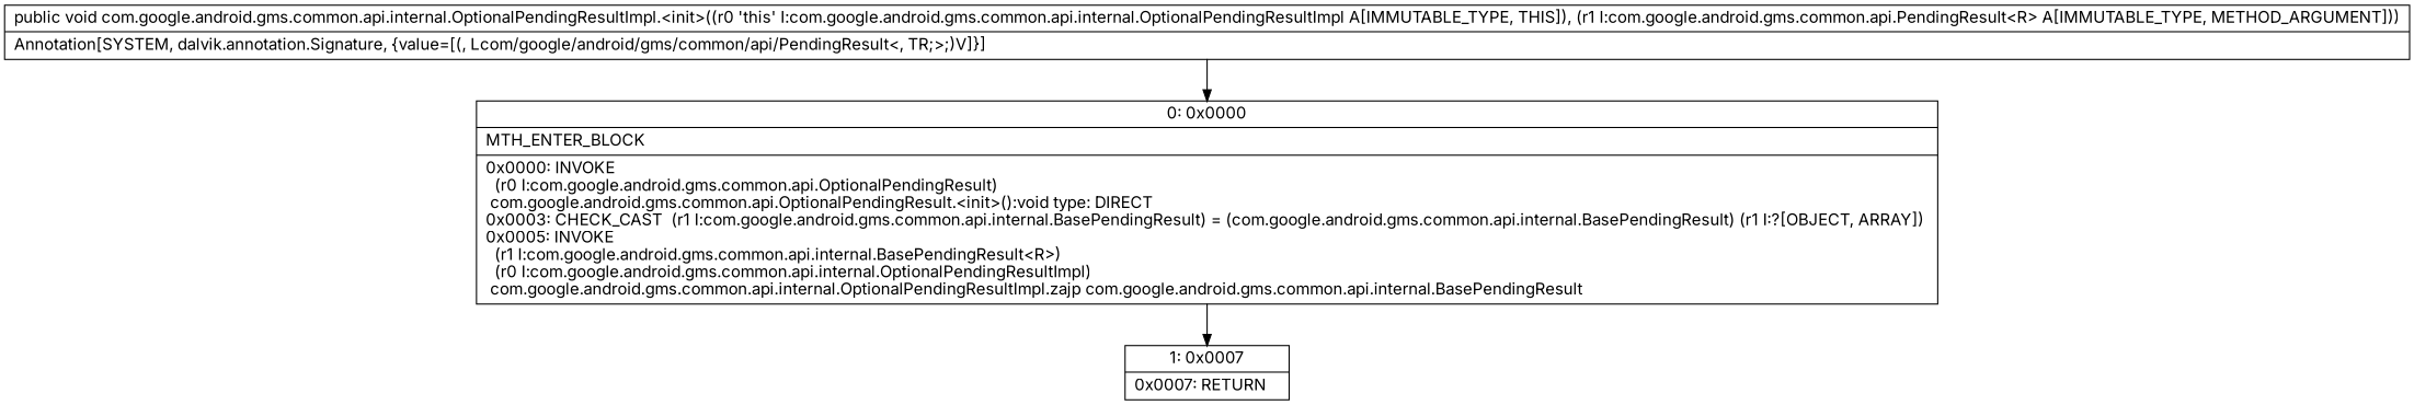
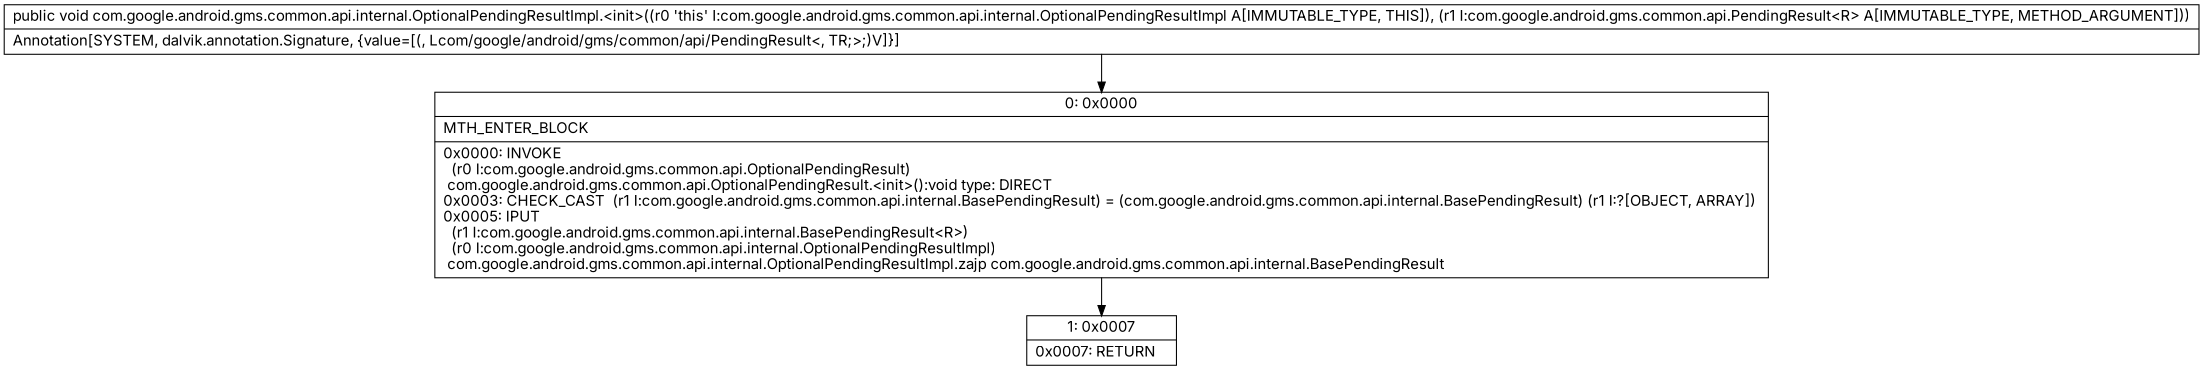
  digraph {
    fontname=Inter
    node [shape=record fontname=Inter]
    edge [fontname=Inter]
-   n1 [label="{0\:\ 0x0000|MTH_ENTER_BLOCK\l|0x0000: INVOKE  \l  (r0 I:com.google.android.gms.common.api.OptionalPendingResult)\l com.google.android.gms.common.api.OptionalPendingResult.\<init\>():void type: DIRECT \l0x0003: CHECK_CAST  (r1 I:com.google.android.gms.common.api.internal.BasePendingResult) = (com.google.android.gms.common.api.internal.BasePendingResult) (r1 I:?[OBJECT, ARRAY]) \l0x0005: INVOKE  \l  (r1 I:com.google.android.gms.common.api.internal.BasePendingResult\<R\>)\l  (r0 I:com.google.android.gms.common.api.internal.OptionalPendingResultImpl)\l com.google.android.gms.common.api.internal.OptionalPendingResultImpl.zajp com.google.android.gms.common.api.internal.BasePendingResult \l}"]
+   n1 [label="{0\:\ 0x0000|MTH_ENTER_BLOCK\l|0x0000: INVOKE  \l  (r0 I:com.google.android.gms.common.api.OptionalPendingResult)\l com.google.android.gms.common.api.OptionalPendingResult.\<init\>():void type: DIRECT \l0x0003: CHECK_CAST  (r1 I:com.google.android.gms.common.api.internal.BasePendingResult) = (com.google.android.gms.common.api.internal.BasePendingResult) (r1 I:?[OBJECT, ARRAY]) \l0x0005: IPUT  \l  (r1 I:com.google.android.gms.common.api.internal.BasePendingResult\<R\>)\l  (r0 I:com.google.android.gms.common.api.internal.OptionalPendingResultImpl)\l com.google.android.gms.common.api.internal.OptionalPendingResultImpl.zajp com.google.android.gms.common.api.internal.BasePendingResult \l}"]
    n2 [label="{1\:\ 0x0007|0x0007: RETURN   \l}"]
    n3 [label="{public void com.google.android.gms.common.api.internal.OptionalPendingResultImpl.\<init\>((r0 'this' I:com.google.android.gms.common.api.internal.OptionalPendingResultImpl A[IMMUTABLE_TYPE, THIS]), (r1 I:com.google.android.gms.common.api.PendingResult\<R\> A[IMMUTABLE_TYPE, METHOD_ARGUMENT]))  | Annotation[SYSTEM, dalvik.annotation.Signature, \{value=[(, Lcom\/google\/android\/gms\/common\/api\/PendingResult\<, TR;\>;)V]\}]\l}"]
    n1 -> n2
    n3 -> n1
  }
